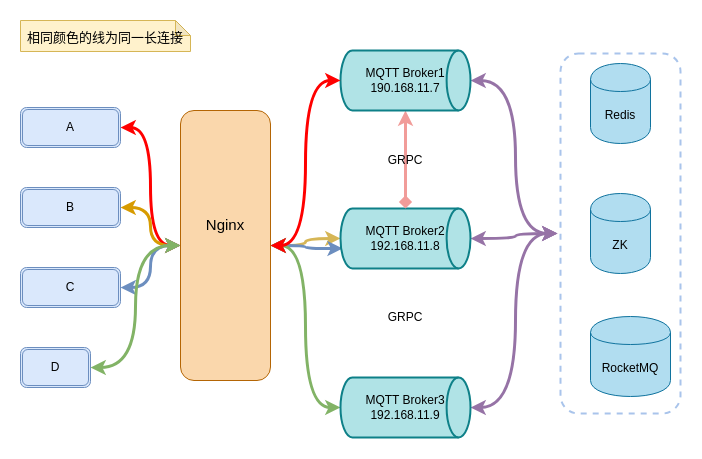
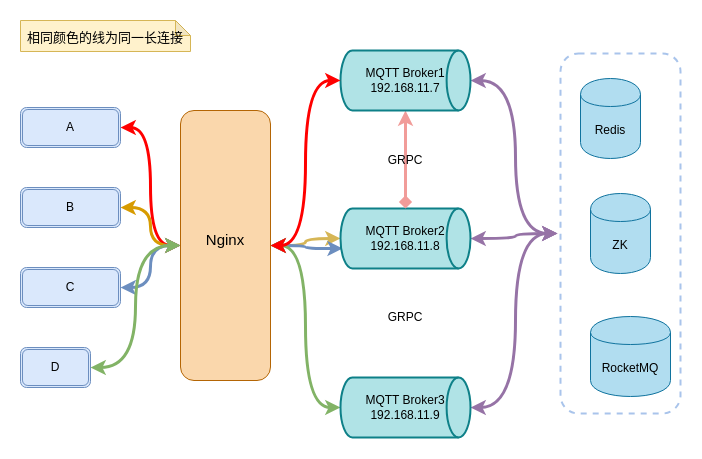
  <mxCell id="0" />
  <mxCell id="1" parent="0" />
  <mxCell id="2" value="" style="rounded=1;whiteSpace=wrap;html=1;strokeWidth=2;dashed=1;strokeColor=#A9C4EB;shadow=0;fillColor=none;perimeterSpacing=3;" vertex="1" parent="1"><mxGeometry x="560" y="53" width="120" height="360" as="geometry" /></mxCell>
  <mxCell id="3" value="RocketMQ" style="shape=cylinder;whiteSpace=wrap;html=1;boundedLbl=1;backgroundOutline=1;fillColor=#b1ddf0;strokeColor=#10739e;" vertex="1" parent="1"><mxGeometry x="590" y="316" width="80" height="80" as="geometry" /></mxCell>
  <mxCell id="4" style="edgeStyle=orthogonalEdgeStyle;rounded=0;orthogonalLoop=1;jettySize=auto;html=1;entryX=1;entryY=0.5;entryDx=0;entryDy=0;startArrow=classic;startFill=1;strokeColor=#d6b656;strokeWidth=3;fontSize=15;fillColor=#fff2cc;curved=1;comic=0;" edge="1" parent="1" source="7" target="23"><mxGeometry relative="1" as="geometry" /></mxCell>
  <mxCell id="5" style="edgeStyle=orthogonalEdgeStyle;rounded=0;orthogonalLoop=1;jettySize=auto;html=1;entryX=1;entryY=0.5;entryDx=0;entryDy=0;startArrow=classic;startFill=1;strokeColor=#6c8ebf;strokeWidth=3;fontSize=15;fillColor=#dae8fc;curved=1;exitX=0.017;exitY=0.667;exitDx=0;exitDy=0;exitPerimeter=0;comic=0;" edge="1" parent="1" source="7" target="23"><mxGeometry relative="1" as="geometry" /></mxCell>
  <mxCell id="6" style="edgeStyle=orthogonalEdgeStyle;curved=1;rounded=0;orthogonalLoop=1;jettySize=auto;html=1;startArrow=classic;startFill=1;strokeColor=#9673a6;strokeWidth=3;fontSize=15;fillColor=#e1d5e7;entryX=0;entryY=0.5;entryDx=0;entryDy=0;" edge="1" parent="1" source="7" target="2"><mxGeometry relative="1" as="geometry"><mxPoint x="517" y="190" as="targetPoint" /></mxGeometry></mxCell>
  <mxCell id="7" value="MQTT Broker2&lt;br&gt;192.168.11.8" style="strokeWidth=2;html=1;shape=mxgraph.flowchart.direct_data;whiteSpace=wrap;fillColor=#b0e3e6;strokeColor=#0e8088;" vertex="1" parent="1"><mxGeometry x="340" y="208" width="130" height="60" as="geometry" /></mxCell>
  <mxCell id="8" style="edgeStyle=orthogonalEdgeStyle;curved=1;rounded=0;orthogonalLoop=1;jettySize=auto;html=1;startArrow=classic;startFill=1;strokeColor=#9673a6;strokeWidth=3;fontSize=15;fillColor=#e1d5e7;entryX=0;entryY=0.5;entryDx=0;entryDy=0;" edge="1" parent="1" source="10" target="2"><mxGeometry relative="1" as="geometry"><mxPoint x="500" y="150" as="targetPoint" /></mxGeometry></mxCell>
  <mxCell id="9" style="edgeStyle=orthogonalEdgeStyle;curved=1;rounded=0;orthogonalLoop=1;jettySize=auto;html=1;entryX=0.5;entryY=0;entryDx=0;entryDy=0;entryPerimeter=0;startArrow=classic;startFill=1;strokeWidth=3;fillColor=#cdeb8b;strokeColor=#F19C99;endArrow=diamond;" edge="1" parent="1" source="10" target="7"><mxGeometry relative="1" as="geometry" /></mxCell>
- <mxCell id="10" value="MQTT Broker1&lt;br&gt;190.168.11.7" style="strokeWidth=2;html=1;shape=mxgraph.flowchart.direct_data;whiteSpace=wrap;fillColor=#b0e3e6;strokeColor=#0e8088;" vertex="1" parent="1"><mxGeometry x="340" y="50" width="130" height="60" as="geometry" /></mxCell>
+ <mxCell id="10" value="MQTT Broker1&lt;br&gt;192.168.11.7" style="strokeWidth=2;html=1;shape=mxgraph.flowchart.direct_data;whiteSpace=wrap;fillColor=#b0e3e6;strokeColor=#0e8088;" vertex="1" parent="1"><mxGeometry x="340" y="50" width="130" height="60" as="geometry" /></mxCell>
  <mxCell id="11" style="edgeStyle=orthogonalEdgeStyle;rounded=0;orthogonalLoop=1;jettySize=auto;html=1;startArrow=classic;startFill=1;strokeColor=#82b366;strokeWidth=3;fontSize=15;fillColor=#d5e8d4;curved=1;comic=0;" edge="1" parent="1" source="13" target="23"><mxGeometry relative="1" as="geometry" /></mxCell>
  <mxCell id="12" style="edgeStyle=orthogonalEdgeStyle;curved=1;rounded=0;orthogonalLoop=1;jettySize=auto;html=1;startArrow=classic;startFill=1;strokeColor=#9673a6;strokeWidth=3;fontSize=15;fillColor=#e1d5e7;" edge="1" parent="1" source="13" target="2"><mxGeometry relative="1" as="geometry"><mxPoint x="500" y="310" as="targetPoint" /></mxGeometry></mxCell>
  <mxCell id="13" value="MQTT Broker3&lt;br&gt;192.168.11.9" style="strokeWidth=2;html=1;shape=mxgraph.flowchart.direct_data;whiteSpace=wrap;align=center;fillColor=#b0e3e6;strokeColor=#0e8088;" vertex="1" parent="1"><mxGeometry x="340" y="377" width="130" height="60" as="geometry" /></mxCell>
  <mxCell id="14" style="edgeStyle=orthogonalEdgeStyle;rounded=0;orthogonalLoop=1;jettySize=auto;html=1;entryX=0;entryY=0.5;entryDx=0;entryDy=0;startArrow=classic;startFill=1;strokeColor=#FF0000;strokeWidth=3;fontSize=15;curved=1;" edge="1" parent="1" source="15" target="23"><mxGeometry relative="1" as="geometry" /></mxCell>
  <mxCell id="15" value="A" style="shape=ext;double=1;rounded=1;whiteSpace=wrap;html=1;fillColor=#dae8fc;strokeColor=#6c8ebf;" vertex="1" parent="1"><mxGeometry x="20" y="107" width="100" height="40" as="geometry" /></mxCell>
  <mxCell id="16" style="edgeStyle=orthogonalEdgeStyle;rounded=0;orthogonalLoop=1;jettySize=auto;html=1;entryX=0;entryY=0.5;entryDx=0;entryDy=0;startArrow=classic;startFill=1;strokeColor=#d79b00;strokeWidth=3;fontSize=15;fillColor=#ffe6cc;curved=1;" edge="1" parent="1" source="17" target="23"><mxGeometry relative="1" as="geometry" /></mxCell>
  <mxCell id="17" value="B" style="shape=ext;double=1;rounded=1;whiteSpace=wrap;html=1;fillColor=#dae8fc;strokeColor=#6c8ebf;" vertex="1" parent="1"><mxGeometry x="20" y="187" width="100" height="40" as="geometry" /></mxCell>
  <mxCell id="18" style="edgeStyle=orthogonalEdgeStyle;rounded=0;orthogonalLoop=1;jettySize=auto;html=1;startArrow=classic;startFill=1;strokeColor=#6c8ebf;strokeWidth=3;fontSize=15;fillColor=#dae8fc;curved=1;entryX=0;entryY=0.5;entryDx=0;entryDy=0;" edge="1" parent="1" source="19" target="23"><mxGeometry relative="1" as="geometry"><mxPoint x="170" y="245" as="targetPoint" /></mxGeometry></mxCell>
  <mxCell id="19" value="C" style="shape=ext;double=1;rounded=1;whiteSpace=wrap;html=1;fillColor=#dae8fc;strokeColor=#6c8ebf;" vertex="1" parent="1"><mxGeometry x="20" y="267" width="100" height="40" as="geometry" /></mxCell>
  <mxCell id="20" style="edgeStyle=orthogonalEdgeStyle;rounded=0;orthogonalLoop=1;jettySize=auto;html=1;startArrow=classic;startFill=1;strokeColor=#82b366;strokeWidth=3;fontSize=15;fillColor=#d5e8d4;curved=1;entryX=0;entryY=0.5;entryDx=0;entryDy=0;" edge="1" parent="1" source="21" target="23"><mxGeometry relative="1" as="geometry"><mxPoint x="170" y="260" as="targetPoint" /></mxGeometry></mxCell>
  <mxCell id="21" value="D" style="shape=ext;double=1;rounded=1;whiteSpace=wrap;html=1;fillColor=#dae8fc;strokeColor=#6c8ebf;" vertex="1" parent="1"><mxGeometry x="20" y="347" width="70" height="40" as="geometry" /></mxCell>
  <mxCell id="22" style="edgeStyle=orthogonalEdgeStyle;rounded=0;orthogonalLoop=1;jettySize=auto;html=1;entryX=0;entryY=0.5;entryDx=0;entryDy=0;entryPerimeter=0;startArrow=classic;startFill=1;strokeWidth=3;strokeColor=#FF0000;curved=1;comic=0;" edge="1" parent="1" source="23" target="10"><mxGeometry relative="1" as="geometry"><mxPoint x="274" y="156" as="sourcePoint" /></mxGeometry></mxCell>
  <mxCell id="23" value="" style="label;whiteSpace=wrap;html=1;align=center;verticalAlign=bottom;spacingLeft=0;spacingBottom=4;imageAlign=center;imageVerticalAlign=top;image=/img/clipart/Gear_128x128.png;fillColor=#fad7ac;strokeColor=#b46504;" vertex="1" parent="1"><mxGeometry x="180" y="110" width="90" height="270" as="geometry" /></mxCell>
- <mxCell id="24" value="Nginx" style="text;html=1;strokeColor=none;fillColor=none;align=center;verticalAlign=middle;whiteSpace=wrap;rounded=0;fontSize=15;horizontal=1;" vertex="1" parent="1"><mxGeometry x="205" y="172" width="40" height="103" as="geometry" /></mxCell>
+ <mxCell id="24" value="Nginx" style="text;html=1;strokeColor=none;fillColor=none;align=center;verticalAlign=middle;whiteSpace=wrap;rounded=0;fontSize=15;horizontal=1;" vertex="1" parent="1"><mxGeometry x="205" y="187" width="40" height="103" as="geometry" /></mxCell>
  <mxCell id="25" value="&lt;font style=&quot;font-size: 13px&quot;&gt;相同颜色的线为同一长连接&lt;br&gt;&lt;/font&gt;" style="shape=note;whiteSpace=wrap;html=1;backgroundOutline=1;darkOpacity=0.05;fontSize=15;size=15;fillColor=#fff2cc;strokeColor=#d6b656;" vertex="1" parent="1"><mxGeometry x="20" y="20" width="170" height="31" as="geometry" /></mxCell>
  <mxCell id="26" value="GRPC" style="text;html=1;strokeColor=none;fillColor=none;align=center;verticalAlign=middle;whiteSpace=wrap;rounded=0;" vertex="1" parent="1"><mxGeometry x="385" y="307" width="40" height="20" as="geometry" /></mxCell>
  <mxCell id="27" value="GRPC" style="text;html=1;strokeColor=none;fillColor=none;align=center;verticalAlign=middle;whiteSpace=wrap;rounded=0;" vertex="1" parent="1"><mxGeometry x="385" y="150" width="40" height="20" as="geometry" /></mxCell>
- <mxCell id="28" value="Redis" style="shape=cylinder;whiteSpace=wrap;html=1;boundedLbl=1;backgroundOutline=1;fillColor=#b1ddf0;strokeColor=#10739e;" vertex="1" parent="1"><mxGeometry x="590" y="63" width="60" height="80" as="geometry" /></mxCell>
+ <mxCell id="28" value="Redis" style="shape=cylinder;whiteSpace=wrap;html=1;boundedLbl=1;backgroundOutline=1;fillColor=#b1ddf0;strokeColor=#10739e;" vertex="1" parent="1"><mxGeometry x="580" y="78" width="60" height="80" as="geometry" /></mxCell>
  <mxCell id="29" value="ZK" style="shape=cylinder;whiteSpace=wrap;html=1;boundedLbl=1;backgroundOutline=1;fillColor=#b1ddf0;strokeColor=#10739e;" vertex="1" parent="1"><mxGeometry x="590" y="193" width="60" height="80" as="geometry" /></mxCell>
